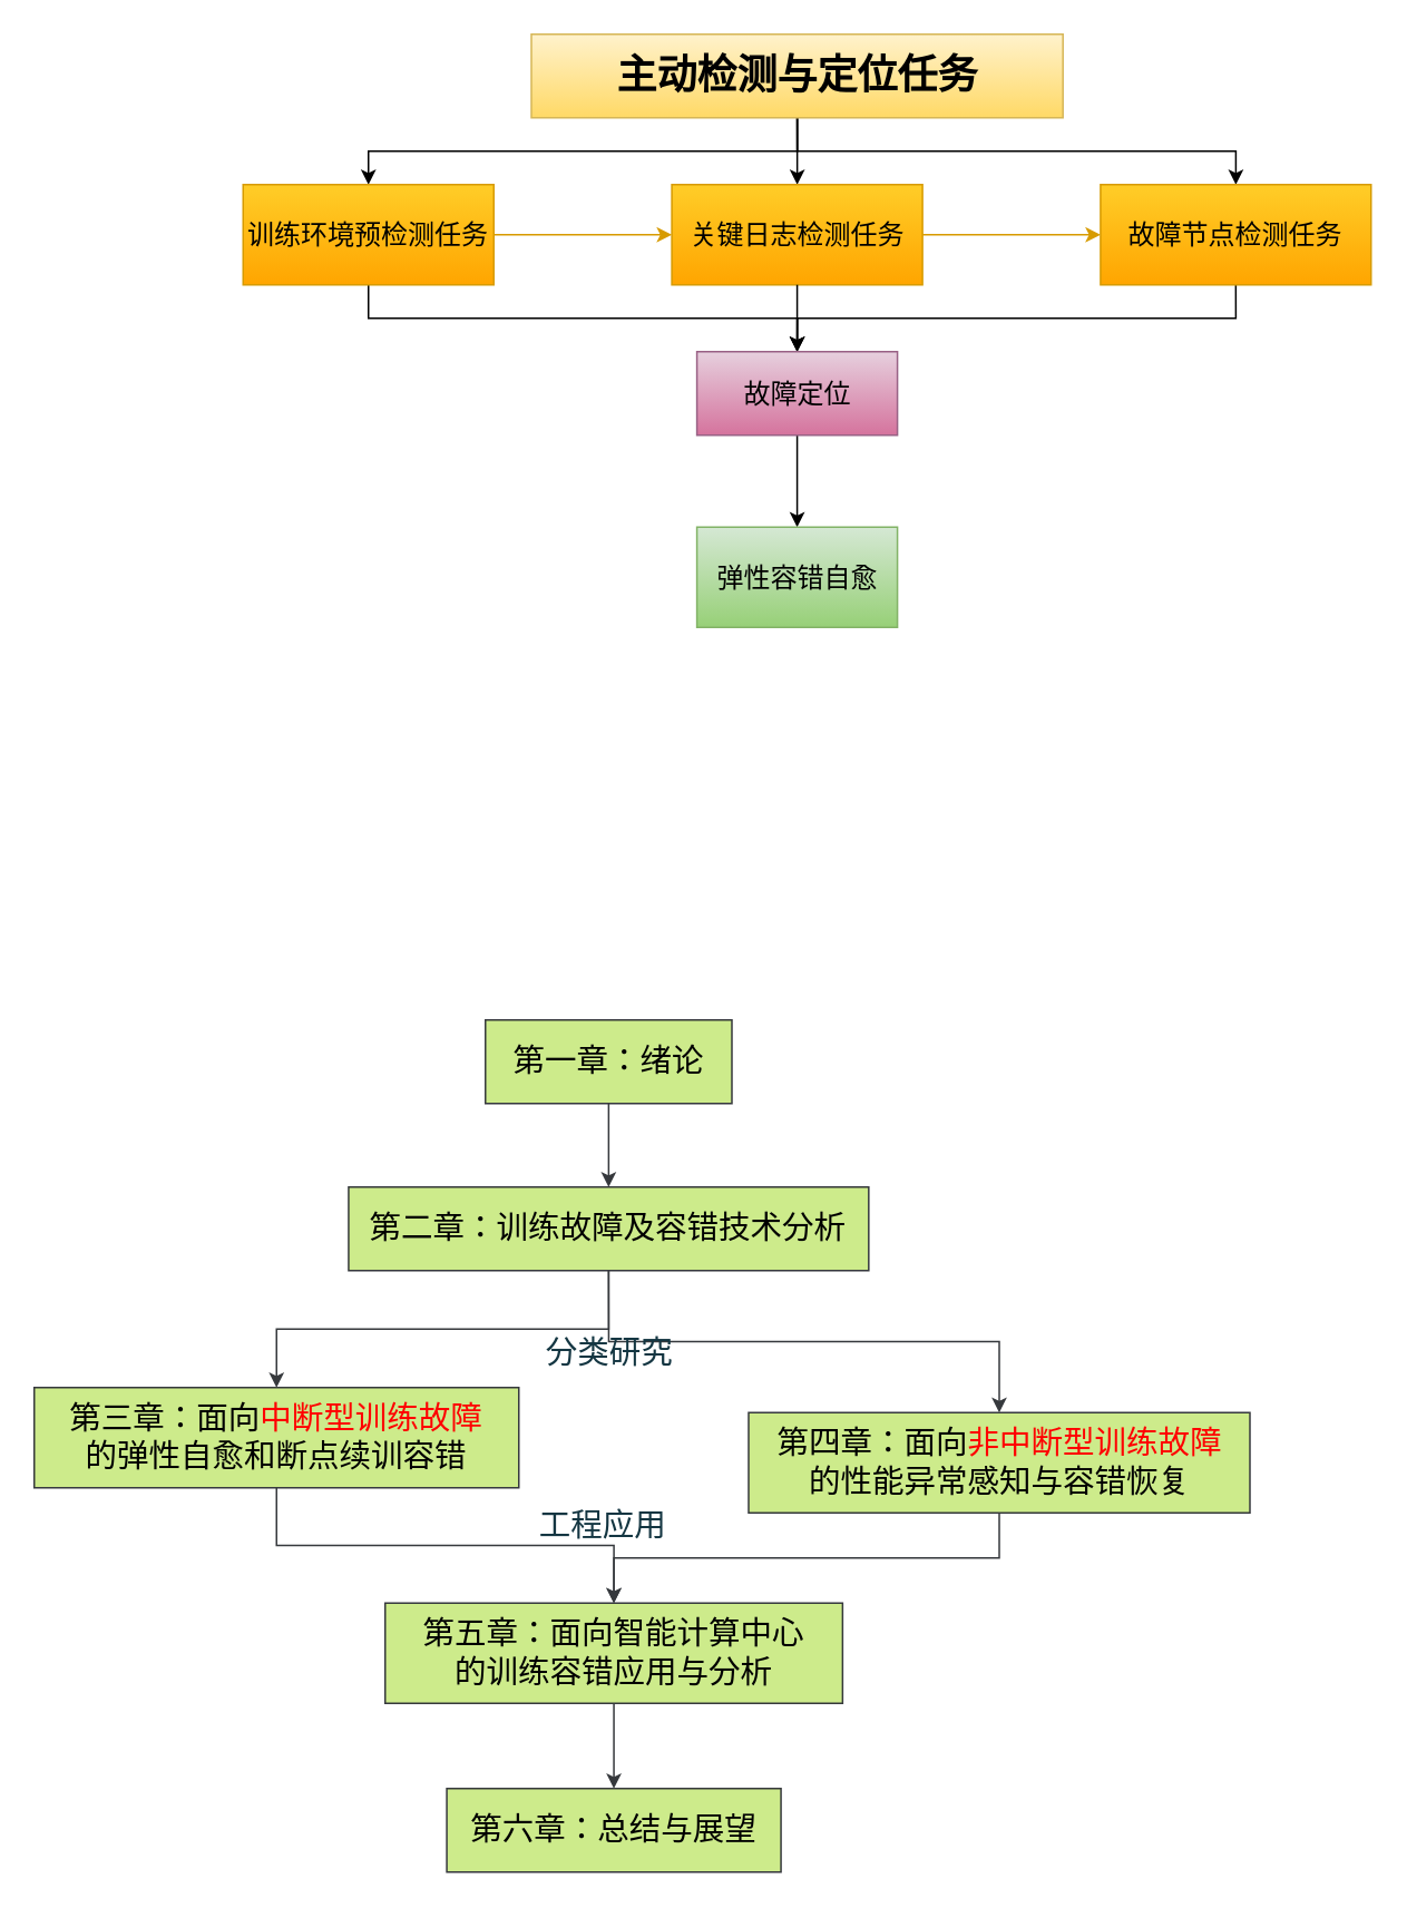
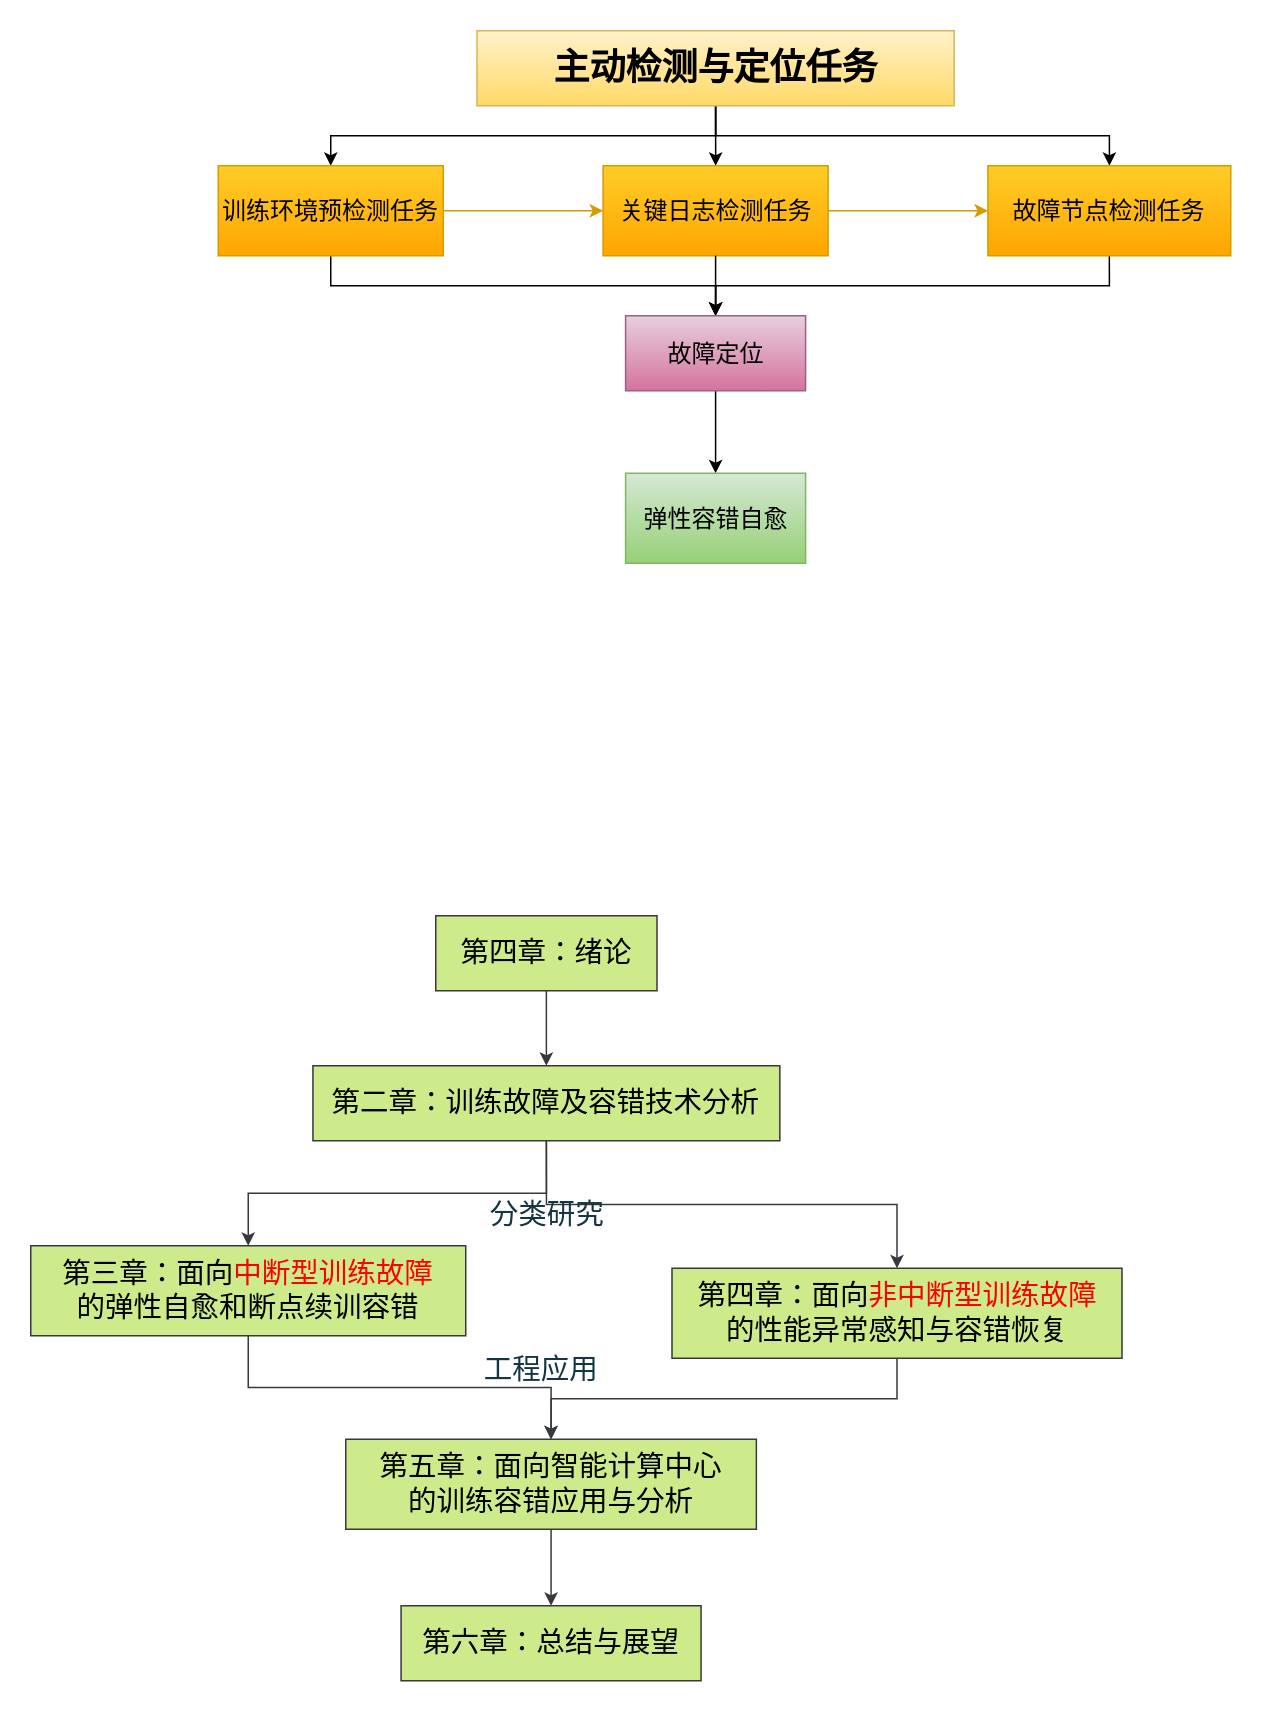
  <mxCell id="0" />
  <mxCell id="1" parent="0" />
  <mxCell id="2" value="" style="edgeStyle=orthogonalEdgeStyle;rounded=0;orthogonalLoop=1;jettySize=auto;html=1;fontSize=19;labelBackgroundColor=none;fontColor=default;strokeColor=#36393d;fontFamily=Georgia;fillColor=#cdeb8b;textShadow=0;labelBorderColor=none;" parent="1" source="3" target="6" edge="1"><mxGeometry relative="1" as="geometry" /></mxCell>
- <mxCell id="3" value="第一章：绪论" style="rounded=0;whiteSpace=wrap;html=1;fontSize=19;labelBackgroundColor=none;fillColor=#cdeb8b;strokeColor=#36393d;fontFamily=Georgia;textShadow=0;labelBorderColor=none;" parent="1" vertex="1"><mxGeometry x="290" y="610" width="147.5" height="50" as="geometry" /></mxCell>
+ <mxCell id="3" value="第四章：绪论" style="rounded=0;whiteSpace=wrap;html=1;fontSize=19;labelBackgroundColor=none;fillColor=#cdeb8b;strokeColor=#36393d;fontFamily=Georgia;textShadow=0;labelBorderColor=none;" parent="1" vertex="1"><mxGeometry x="290" y="610" width="147.5" height="50" as="geometry" /></mxCell>
  <mxCell id="4" style="edgeStyle=orthogonalEdgeStyle;rounded=0;orthogonalLoop=1;jettySize=auto;html=1;exitX=0.5;exitY=1;exitDx=0;exitDy=0;entryX=0.5;entryY=0;entryDx=0;entryDy=0;fontSize=19;labelBackgroundColor=none;fontColor=default;strokeColor=#36393d;fontFamily=Georgia;fillColor=#cdeb8b;textShadow=0;labelBorderColor=none;" parent="1" source="6" target="8" edge="1"><mxGeometry relative="1" as="geometry"><mxPoint x="140" y="820" as="targetPoint" /></mxGeometry></mxCell>
  <mxCell id="5" style="edgeStyle=orthogonalEdgeStyle;rounded=0;orthogonalLoop=1;jettySize=auto;html=1;exitX=0.5;exitY=1;exitDx=0;exitDy=0;entryX=0.5;entryY=0;entryDx=0;entryDy=0;fontSize=19;labelBackgroundColor=none;fontColor=default;strokeColor=#36393d;fontFamily=Georgia;fillColor=#cdeb8b;textShadow=0;labelBorderColor=none;" parent="1" source="6" target="10" edge="1"><mxGeometry relative="1" as="geometry" /></mxCell>
  <mxCell id="6" value="&lt;p&gt;第二章：&lt;span style=&quot;&quot;&gt;&lt;span&gt;训练故障及容错技术分析&lt;/span&gt;&lt;/span&gt;&lt;/p&gt;" style="rounded=0;whiteSpace=wrap;html=1;fontSize=19;labelBackgroundColor=none;fillColor=#cdeb8b;strokeColor=#36393d;fontFamily=Georgia;textShadow=0;labelBorderColor=none;" parent="1" vertex="1"><mxGeometry x="208.13" y="710" width="311.25" height="50" as="geometry" /></mxCell>
  <mxCell id="7" style="edgeStyle=orthogonalEdgeStyle;rounded=0;orthogonalLoop=1;jettySize=auto;html=1;exitX=0.5;exitY=1;exitDx=0;exitDy=0;entryX=0.5;entryY=0;entryDx=0;entryDy=0;fontSize=19;labelBackgroundColor=none;fontColor=default;strokeColor=#36393d;fontFamily=Georgia;fillColor=#cdeb8b;textShadow=0;labelBorderColor=none;" parent="1" source="8" target="12" edge="1"><mxGeometry relative="1" as="geometry" /></mxCell>
  <mxCell id="8" value="第三章：&lt;span style=&quot;&quot;&gt;面向&lt;font style=&quot;color: rgb(255, 0, 0);&quot;&gt;中断型训练故障&lt;/font&gt;&lt;/span&gt;&lt;div&gt;&lt;span style=&quot;&quot;&gt;的弹性自愈和断点续训容错&lt;/span&gt;&lt;/div&gt;" style="rounded=0;whiteSpace=wrap;html=1;fontSize=19;labelBackgroundColor=none;fillColor=#cdeb8b;strokeColor=#36393d;fontFamily=Georgia;textShadow=0;labelBorderColor=none;" parent="1" vertex="1"><mxGeometry x="20" y="830" width="290" height="60" as="geometry" /></mxCell>
  <mxCell id="9" style="edgeStyle=orthogonalEdgeStyle;rounded=0;orthogonalLoop=1;jettySize=auto;html=1;exitX=0.5;exitY=1;exitDx=0;exitDy=0;entryX=0.5;entryY=0;entryDx=0;entryDy=0;fontSize=19;labelBackgroundColor=none;fontColor=default;strokeColor=#36393d;fontFamily=Georgia;fillColor=#cdeb8b;textShadow=0;labelBorderColor=none;" parent="1" source="10" target="12" edge="1"><mxGeometry relative="1" as="geometry" /></mxCell>
  <mxCell id="10" value="第四章：&lt;span style=&quot;&quot;&gt;面向&lt;font style=&quot;color: rgb(255, 0, 0);&quot;&gt;非中断型训练故障&lt;/font&gt;&lt;/span&gt;&lt;div&gt;&lt;span style=&quot;&quot;&gt;的性能异常感知与容错恢复&lt;/span&gt;&lt;/div&gt;" style="rounded=0;whiteSpace=wrap;html=1;fontSize=19;labelBackgroundColor=none;fillColor=#cdeb8b;strokeColor=#36393d;fontFamily=Georgia;textShadow=0;labelBorderColor=none;" parent="1" vertex="1"><mxGeometry x="447.5" y="845" width="300" height="60" as="geometry" /></mxCell>
  <mxCell id="11" value="" style="edgeStyle=orthogonalEdgeStyle;rounded=0;orthogonalLoop=1;jettySize=auto;html=1;fontSize=19;labelBackgroundColor=none;fontColor=default;strokeColor=#36393d;fontFamily=Georgia;fillColor=#cdeb8b;textShadow=0;labelBorderColor=none;" parent="1" source="12" target="13" edge="1"><mxGeometry relative="1" as="geometry" /></mxCell>
  <mxCell id="12" value="第五章：&lt;span style=&quot;&quot;&gt;面向智能计算中心&lt;/span&gt;&lt;div&gt;&lt;span style=&quot;&quot;&gt;的训练容错应用与分析&lt;/span&gt;&lt;/div&gt;" style="rounded=0;whiteSpace=wrap;html=1;fontSize=19;labelBackgroundColor=none;fillColor=#cdeb8b;strokeColor=#36393d;fontFamily=Georgia;textShadow=0;labelBorderColor=none;" parent="1" vertex="1"><mxGeometry x="230" y="959" width="273.75" height="60" as="geometry" /></mxCell>
  <mxCell id="13" value="第六章：&lt;span style=&quot;&quot;&gt;总结与展望&lt;/span&gt;" style="rounded=0;whiteSpace=wrap;html=1;fontSize=19;labelBackgroundColor=none;fillColor=#cdeb8b;strokeColor=#36393d;fontFamily=Georgia;textShadow=0;labelBorderColor=none;" parent="1" vertex="1"><mxGeometry x="266.88" y="1070" width="200" height="50" as="geometry" /></mxCell>
  <mxCell id="14" value="分类研究" style="text;html=1;align=center;verticalAlign=middle;resizable=0;points=[];autosize=1;strokeColor=none;fillColor=none;fontColor=#143642;fontSize=19;fontFamily=Georgia;labelBackgroundColor=none;textShadow=0;labelBorderColor=none;" parent="1" vertex="1"><mxGeometry x="313.75" y="790" width="100" height="40" as="geometry" /></mxCell>
  <mxCell id="15" value="工程应用" style="text;html=1;align=center;verticalAlign=middle;resizable=0;points=[];autosize=1;strokeColor=none;fillColor=none;fontColor=#143642;fontSize=19;fontFamily=Georgia;labelBackgroundColor=none;textShadow=0;labelBorderColor=none;" parent="1" vertex="1"><mxGeometry x="310" y="893" width="100" height="40" as="geometry" /></mxCell>
  <mxCell id="16" value="" style="edgeStyle=orthogonalEdgeStyle;rounded=0;orthogonalLoop=1;jettySize=auto;html=1;fontStyle=0;fontSize=16;fontFamily=Verdana;" edge="1" parent="1" source="19" target="25"><mxGeometry relative="1" as="geometry" /></mxCell>
  <mxCell id="17" style="edgeStyle=orthogonalEdgeStyle;rounded=0;orthogonalLoop=1;jettySize=auto;html=1;exitX=0.5;exitY=1;exitDx=0;exitDy=0;entryX=0.5;entryY=0;entryDx=0;entryDy=0;fontStyle=0;fontSize=16;fontFamily=Verdana;" edge="1" parent="1" source="19" target="22"><mxGeometry relative="1" as="geometry" /></mxCell>
  <mxCell id="18" style="edgeStyle=orthogonalEdgeStyle;rounded=0;orthogonalLoop=1;jettySize=auto;html=1;exitX=0.5;exitY=1;exitDx=0;exitDy=0;fontStyle=0;fontSize=16;fontFamily=Verdana;" edge="1" parent="1" source="19" target="27"><mxGeometry relative="1" as="geometry" /></mxCell>
  <mxCell id="19" value="&lt;h2&gt;&lt;span style=&quot;font-family: 宋体;&quot;&gt;主动检测与定位任务&lt;/span&gt;&lt;/h2&gt;" style="rounded=0;whiteSpace=wrap;html=1;fontSize=16;fontStyle=1;fillColor=#fff2cc;strokeColor=#d6b656;gradientColor=#ffd966;" vertex="1" parent="1"><mxGeometry x="317.5" y="20" width="318.12" height="50" as="geometry" /></mxCell>
  <mxCell id="20" style="edgeStyle=orthogonalEdgeStyle;rounded=0;orthogonalLoop=1;jettySize=auto;html=1;exitX=0.5;exitY=1;exitDx=0;exitDy=0;entryX=0.5;entryY=0;entryDx=0;entryDy=0;fontStyle=0;fontSize=16;fontFamily=Verdana;" edge="1" parent="1" source="22" target="31"><mxGeometry relative="1" as="geometry" /></mxCell>
  <mxCell id="21" style="edgeStyle=orthogonalEdgeStyle;rounded=0;orthogonalLoop=1;jettySize=auto;html=1;exitX=1;exitY=0.5;exitDx=0;exitDy=0;fillColor=#ffcd28;gradientColor=#ffa500;strokeColor=#d79b00;fontStyle=0;fontFamily=Verdana;" edge="1" parent="1" source="22" target="25"><mxGeometry relative="1" as="geometry" /></mxCell>
  <mxCell id="22" value="&lt;h4&gt;&lt;span style=&quot;font-weight: normal;&quot;&gt;训练环境预检测任务&lt;/span&gt;&lt;/h4&gt;" style="rounded=0;whiteSpace=wrap;html=1;fontSize=16;fontStyle=0;fillColor=#ffcd28;strokeColor=#d79b00;gradientColor=#ffa500;fontFamily=Verdana;" vertex="1" parent="1"><mxGeometry x="145" y="110" width="150" height="60" as="geometry" /></mxCell>
  <mxCell id="23" style="edgeStyle=orthogonalEdgeStyle;rounded=0;orthogonalLoop=1;jettySize=auto;html=1;exitX=0.5;exitY=1;exitDx=0;exitDy=0;" edge="1" parent="1" source="31"><mxGeometry relative="1" as="geometry"><mxPoint x="477" y="250" as="targetPoint" /></mxGeometry></mxCell>
  <mxCell id="24" style="edgeStyle=orthogonalEdgeStyle;rounded=0;orthogonalLoop=1;jettySize=auto;html=1;exitX=1;exitY=0.5;exitDx=0;exitDy=0;entryX=0;entryY=0.5;entryDx=0;entryDy=0;fillColor=#ffcd28;gradientColor=#ffa500;strokeColor=#d79b00;fontStyle=0;fontFamily=Verdana;" edge="1" parent="1" source="25" target="27"><mxGeometry relative="1" as="geometry" /></mxCell>
  <mxCell id="25" value="&lt;h4&gt;&lt;span style=&quot;font-weight: normal;&quot;&gt;关键日志检测任务&lt;/span&gt;&lt;/h4&gt;" style="rounded=0;whiteSpace=wrap;html=1;fontSize=16;fontStyle=0;fillColor=#ffcd28;strokeColor=#d79b00;gradientColor=#ffa500;labelBackgroundColor=none;labelBorderColor=none;textShadow=0;fontFamily=Verdana;" vertex="1" parent="1"><mxGeometry x="401.56" y="110" width="150" height="60" as="geometry" /></mxCell>
  <mxCell id="26" style="edgeStyle=orthogonalEdgeStyle;rounded=0;orthogonalLoop=1;jettySize=auto;html=1;exitX=0.5;exitY=1;exitDx=0;exitDy=0;entryX=0.5;entryY=0;entryDx=0;entryDy=0;fontStyle=0;fontSize=16;fontFamily=Verdana;" edge="1" parent="1" source="27" target="31"><mxGeometry relative="1" as="geometry" /></mxCell>
  <mxCell id="27" value="&lt;h4&gt;&lt;span style=&quot;font-weight: normal;&quot;&gt;&lt;span&gt;&lt;span style=&quot;&quot;&gt;故障节点检测&lt;/span&gt;&lt;/span&gt;&lt;span&gt;&lt;span style=&quot;&quot;&gt;&lt;font&gt;任务&lt;/font&gt;&lt;/span&gt;&lt;/span&gt;&lt;/span&gt;&lt;/h4&gt;" style="rounded=0;whiteSpace=wrap;html=1;fontSize=16;fontStyle=0;fillColor=#ffcd28;strokeColor=#d79b00;gradientColor=#ffa500;fontFamily=Verdana;" vertex="1" parent="1"><mxGeometry x="658.12" y="110" width="161.88" height="60" as="geometry" /></mxCell>
  <mxCell id="28" style="edgeStyle=orthogonalEdgeStyle;rounded=0;orthogonalLoop=1;jettySize=auto;html=1;exitX=0.5;exitY=1;exitDx=0;exitDy=0;entryX=0.5;entryY=0;entryDx=0;entryDy=0;fontStyle=0;fontSize=16;" edge="1" parent="1" source="31" target="29"><mxGeometry relative="1" as="geometry" /></mxCell>
  <mxCell id="29" value="弹性容错自愈" style="rounded=0;whiteSpace=wrap;html=1;fontStyle=0;fontSize=16;fillColor=#d5e8d4;strokeColor=#82b366;gradientColor=#97d077;" vertex="1" parent="1"><mxGeometry x="416.56" y="315" width="120" height="60" as="geometry" /></mxCell>
  <mxCell id="30" value="" style="edgeStyle=orthogonalEdgeStyle;rounded=0;orthogonalLoop=1;jettySize=auto;html=1;exitX=0.5;exitY=1;exitDx=0;exitDy=0;fontStyle=0;fontFamily=Verdana;" edge="1" parent="1" source="25" target="31"><mxGeometry relative="1" as="geometry"><mxPoint x="477" y="250" as="targetPoint" /><mxPoint x="477" y="170" as="sourcePoint" /></mxGeometry></mxCell>
  <mxCell id="31" value="故障定位" style="rounded=0;whiteSpace=wrap;html=1;fontStyle=0;fontSize=16;fillColor=#e6d0de;strokeColor=#996185;gradientColor=#d5739d;" vertex="1" parent="1"><mxGeometry x="416.56" y="210" width="120" height="50" as="geometry" /></mxCell>
